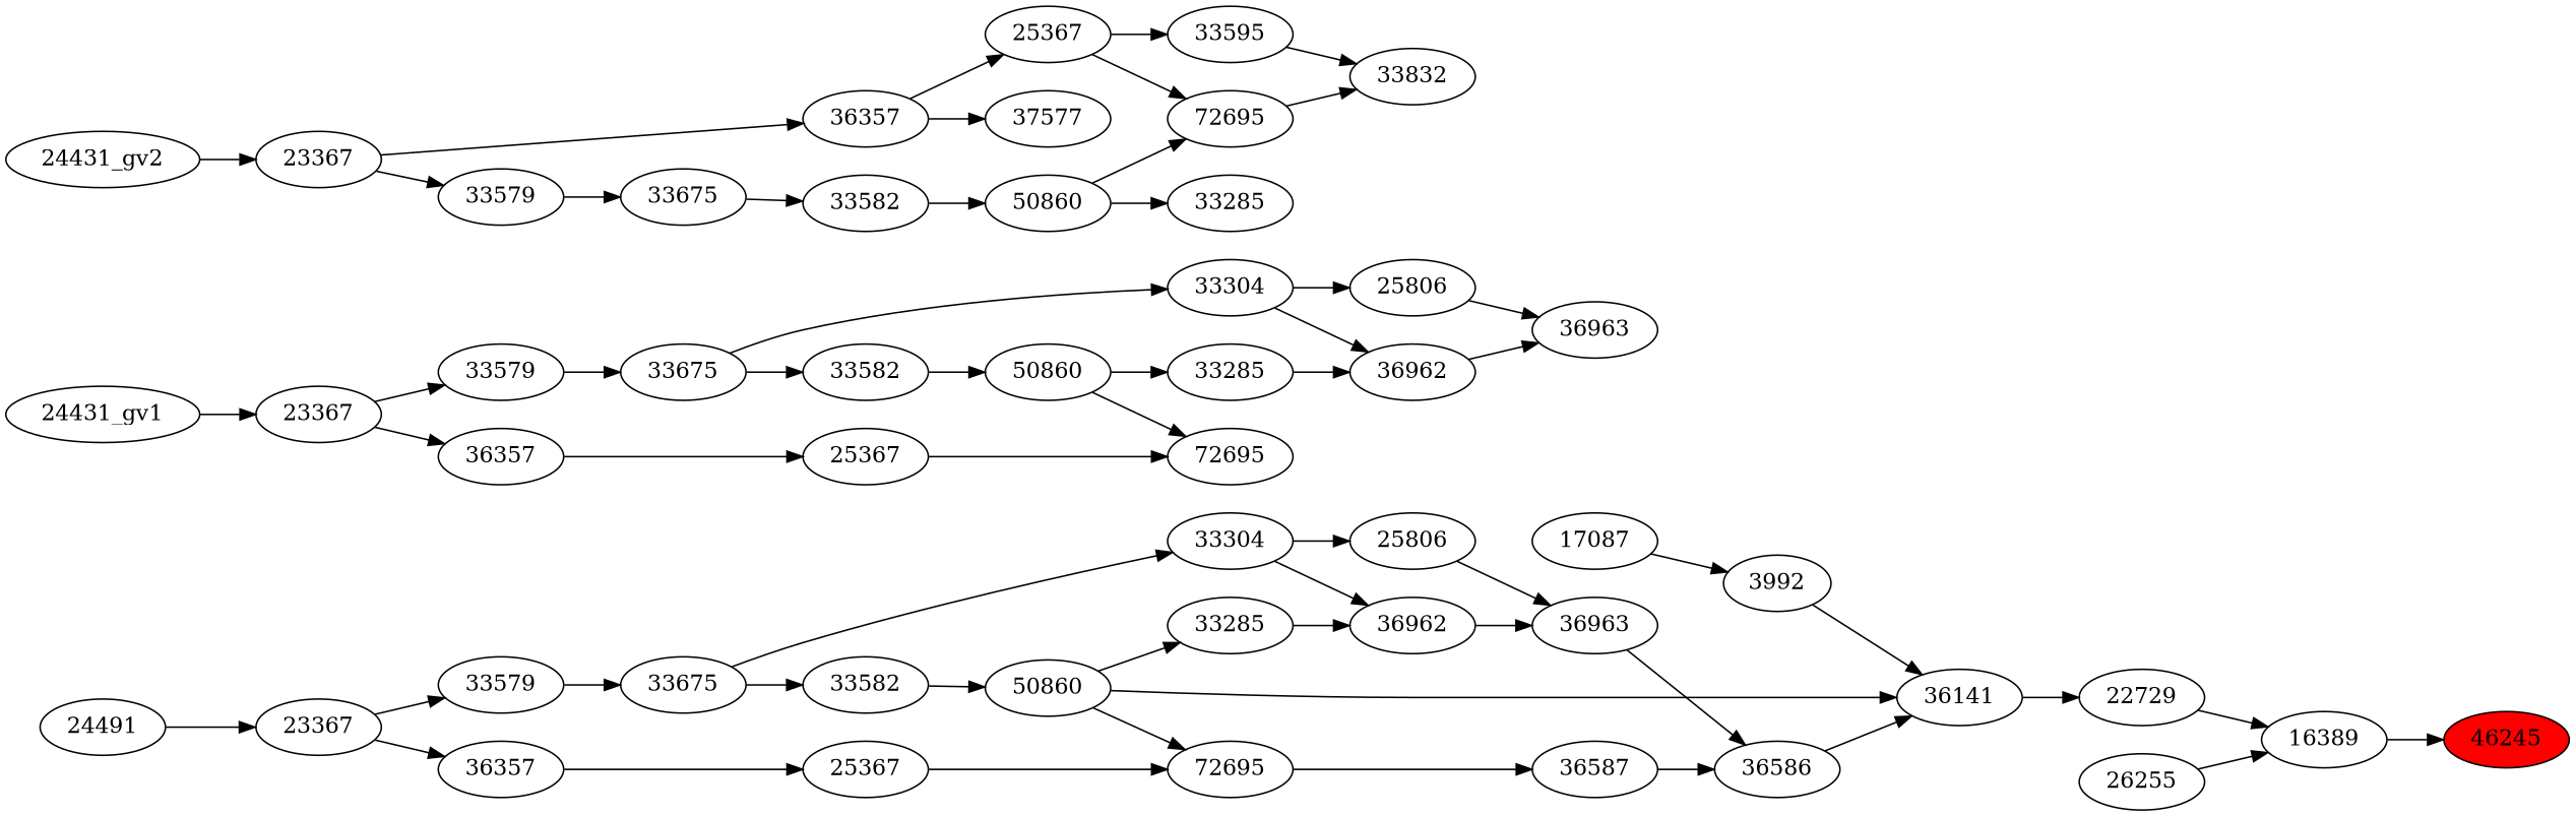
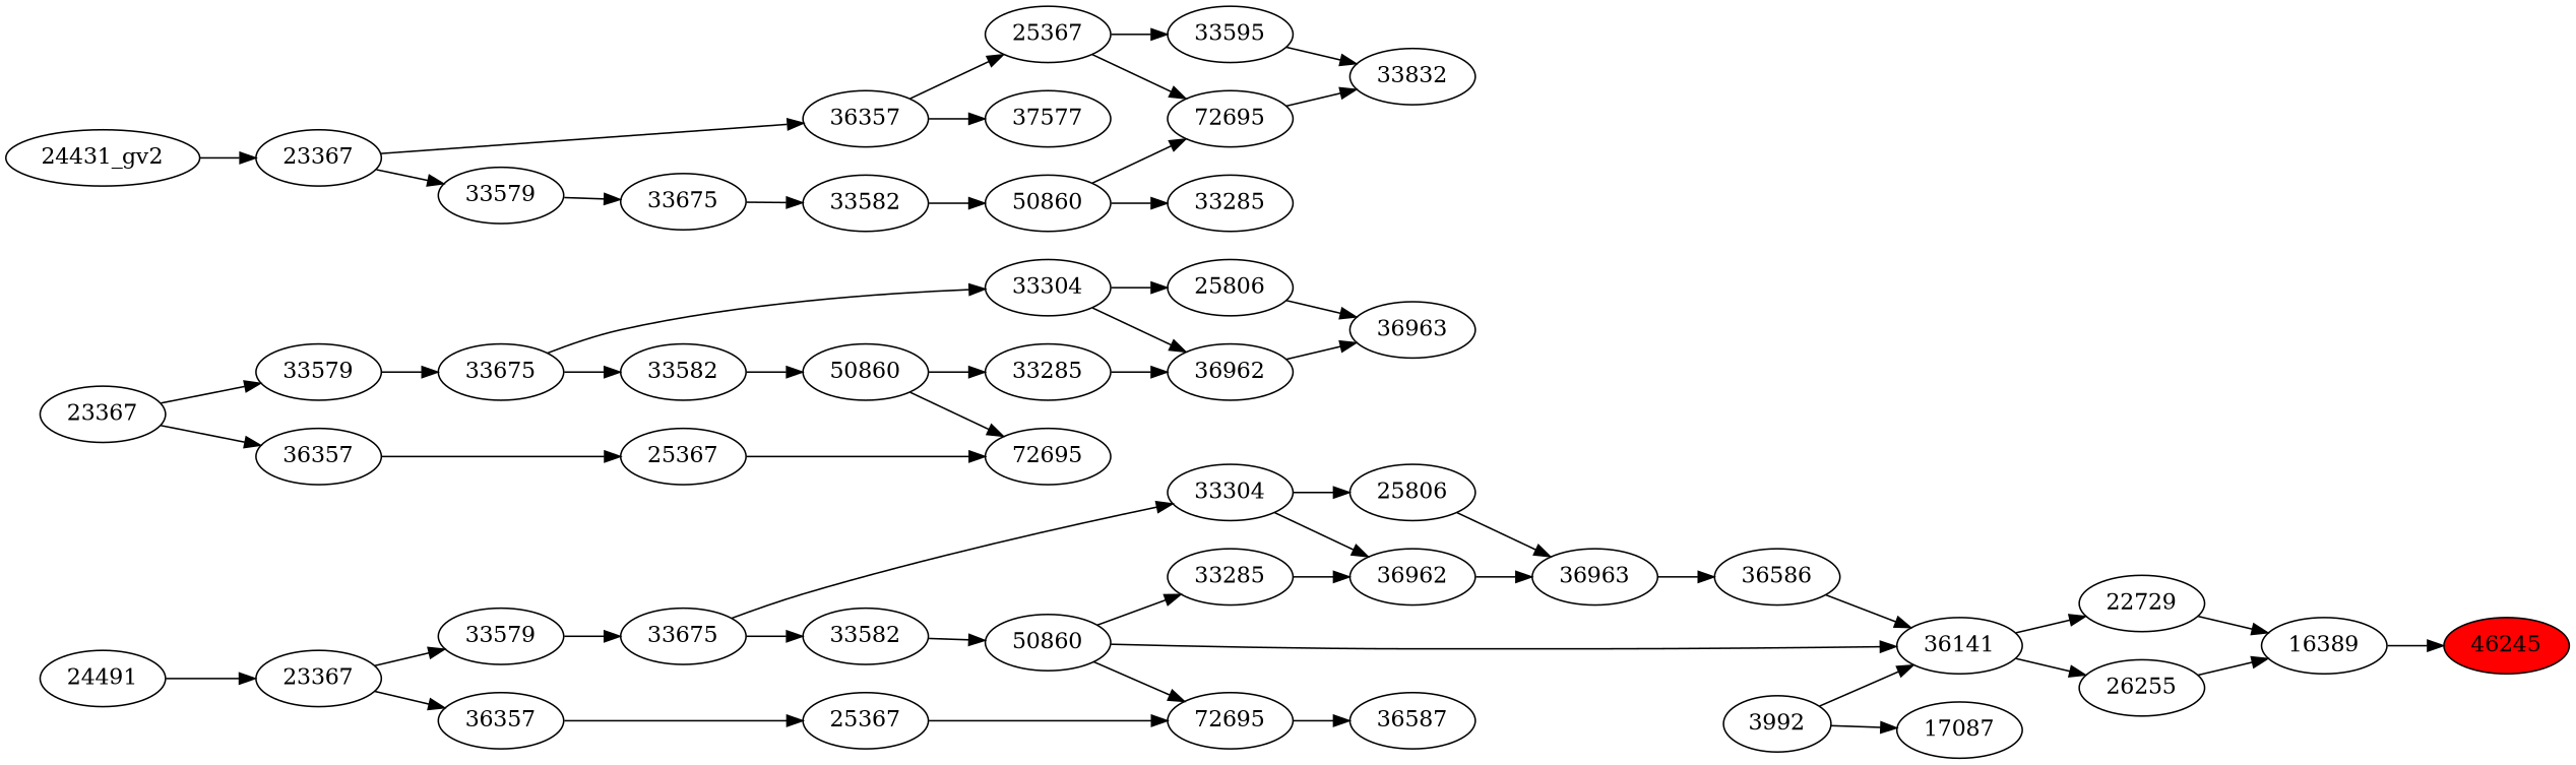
  strict digraph {
    rankdir=LR
    n1 [fillcolor=red label=46245 style=filled]
    n2 [label=16389]
    n3 [label=22729]
    n4 [label=26255]
    n5 [label=36141]
    n6 [label=50860]
    n7 [label=72695]
    n8 [label=33285]
    n9 [label=36587]
    n10 [label=36962]
    n11 [label=3992]
    n12 [label=33582]
    n13 [label=17087]
    n14 [label=33675]
    n15 [label=33304]
    n16 [label=25806]
    n17 [label=36586]
    n18 [label=33579]
    n19 [label=36963]
    n20 [label=23367]
    n21 [label=36357]
    n22 [label=25367]
    n23 [label=24491]
    n24 [label=50860]
    n25 [label=72695]
    n26 [label=33285]
    n27 [label=36962]
    n28 [label=33582]
    n29 [label=33675]
    n30 [label=33304]
    n31 [label=25806]
    n32 [label=33579]
    n33 [label=23367]
    n34 [label=36357]
    n35 [label=25367]
    n36 [label=36963]
-   "24431_gv1"
    n38 [label=33832]
    n39 [label=72695]
    n40 [label=33595]
    n41 [label=50860]
    n42 [label=33285]
    n43 [label=25367]
    n44 [label=33582]
    n45 [label=36357]
    n46 [label=37577]
    n47 [label=33675]
    n48 [label=33579]
    n49 [label=23367]
    "24431_gv2"
    subgraph sub_1 {
      n1
      n2
      n3
      n4
      n5
      n6
      n7
      n8
      n9
      n10
      n11
      n12
      n13
      n14
      n15
      n16
      n17
      n18
      n19
      n20
      n21
      n22
      n23
    }
    subgraph sub_2 {
      n24
      n25
      n26
      n27
      n28
      n29
      n30
      n31
      n32
      n33
      n34
      n35
      n36
-     "24431_gv1"
    }
    subgraph sub_3 {
      n38
      n39
      n40
      n41
      n42
      n43
      n44
      n45
      n46
      n47
      n48
      n49
      "24431_gv2"
    }
    n2 -> n1
    n3 -> n2
    n4 -> n2
    n5 -> n3
+   n5 -> n4
    n6 -> n5
    n6 -> n7
    n6 -> n8
    n7 -> n9
    n8 -> n10
-   n9 -> n17
    n10 -> n19
    n11 -> n5
    n12 -> n6
-   n13 -> n11
+   n11 -> n13
    n14 -> n12
    n14 -> n15
    n15 -> n10
    n15 -> n16
    n16 -> n19
    n17 -> n5
    n18 -> n14
    n19 -> n17
    n20 -> n18
    n20 -> n21
    n21 -> n22
    n22 -> n7
    n23 -> n20
    n24 -> n25
    n24 -> n26
    n26 -> n27
    n27 -> n36
    n28 -> n24
    n29 -> n28
    n29 -> n30
    n30 -> n27
    n30 -> n31
    n31 -> n36
    n32 -> n29
    n33 -> n32
    n33 -> n34
    n34 -> n35
    n35 -> n25
-   "24431_gv1" -> n33
    n39 -> n38
    n40 -> n38
    n41 -> n39
    n41 -> n42
    n43 -> n39
    n43 -> n40
    n44 -> n41
    n45 -> n43
    n45 -> n46
    n47 -> n44
    n48 -> n47
    n49 -> n45
    n49 -> n48
    "24431_gv2" -> n49
  }
